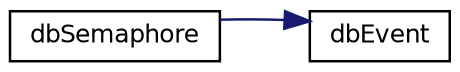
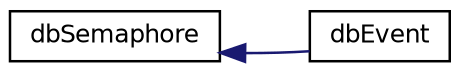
  digraph {
    rankdir=LR
    node [color=black fillcolor=white fontname=Helvetica fontsize=10 shape=record style=filled]
    n1 [height=0.2 label=dbSemaphore width=0.4]
    n2 [height=0.2 label=dbEvent width=0.4]
-   n2 -> n1 [color=midnightblue dir=back fontname=Helvetica fontsize=10 labelfontname=Helvetica labelfontsize=10 style=solid]
+   n1 -> n2 [color=midnightblue dir=back fontname=Helvetica fontsize=10 labelfontname=Helvetica labelfontsize=10 style=solid]
  }
